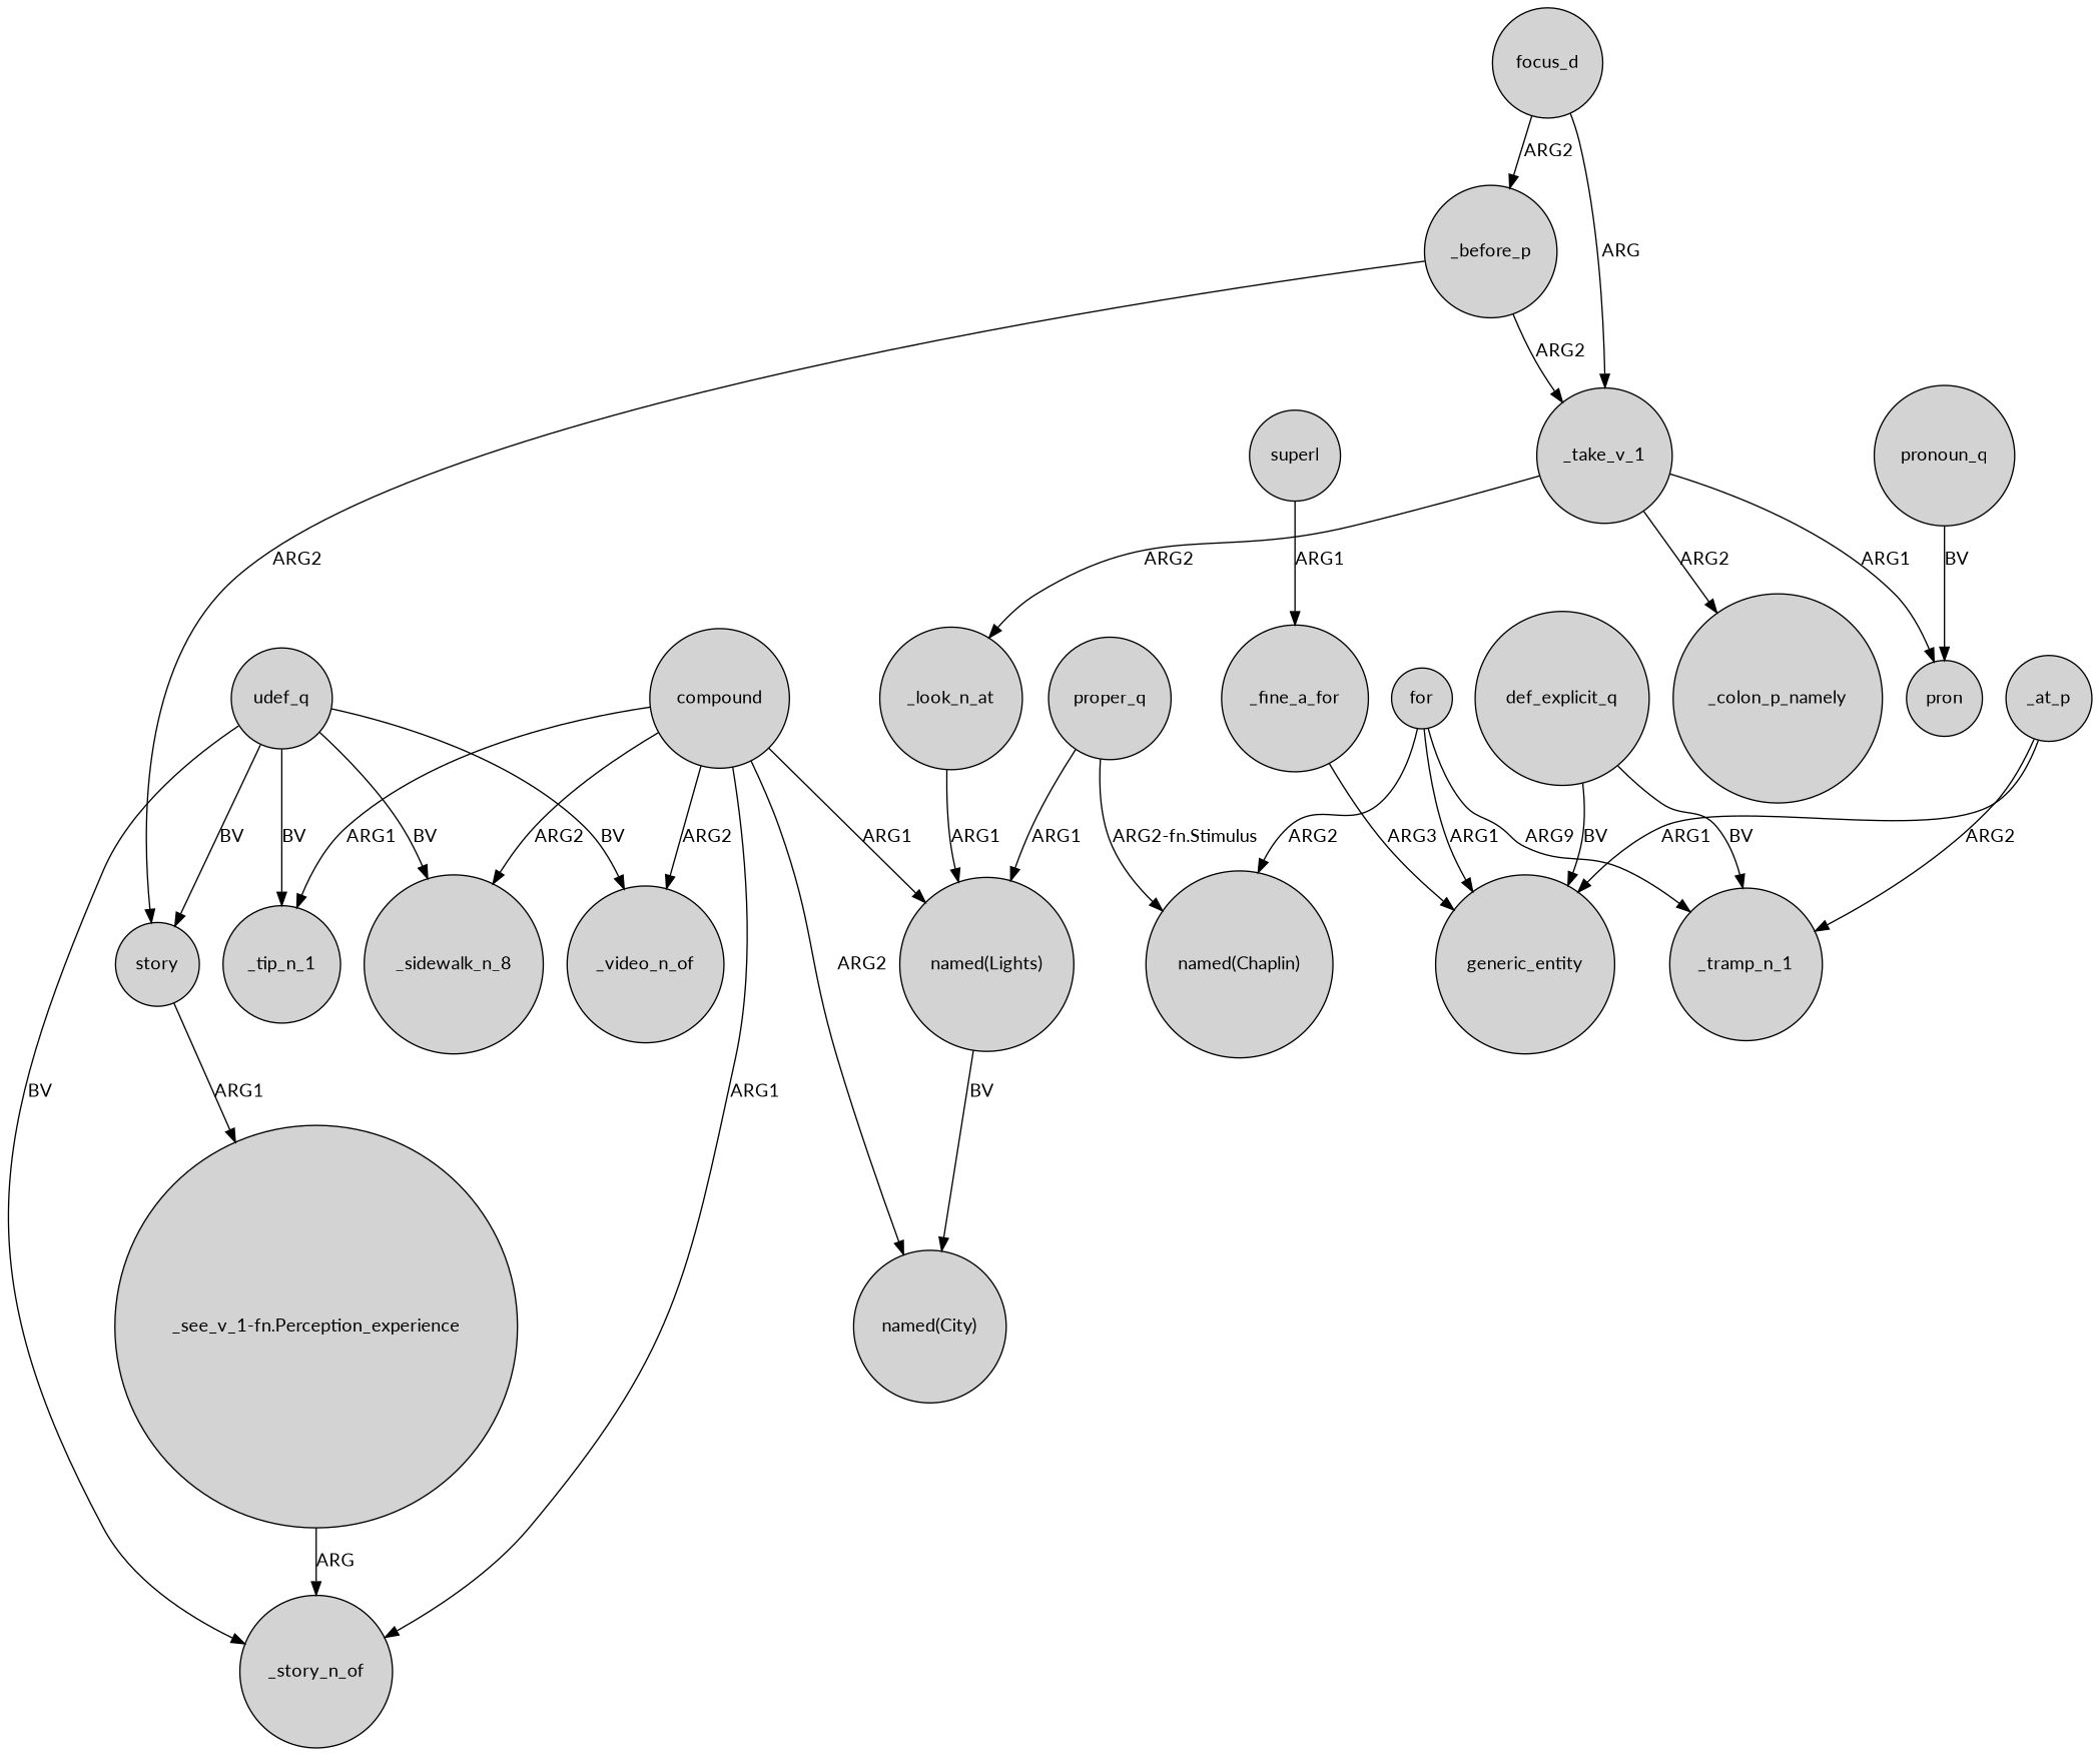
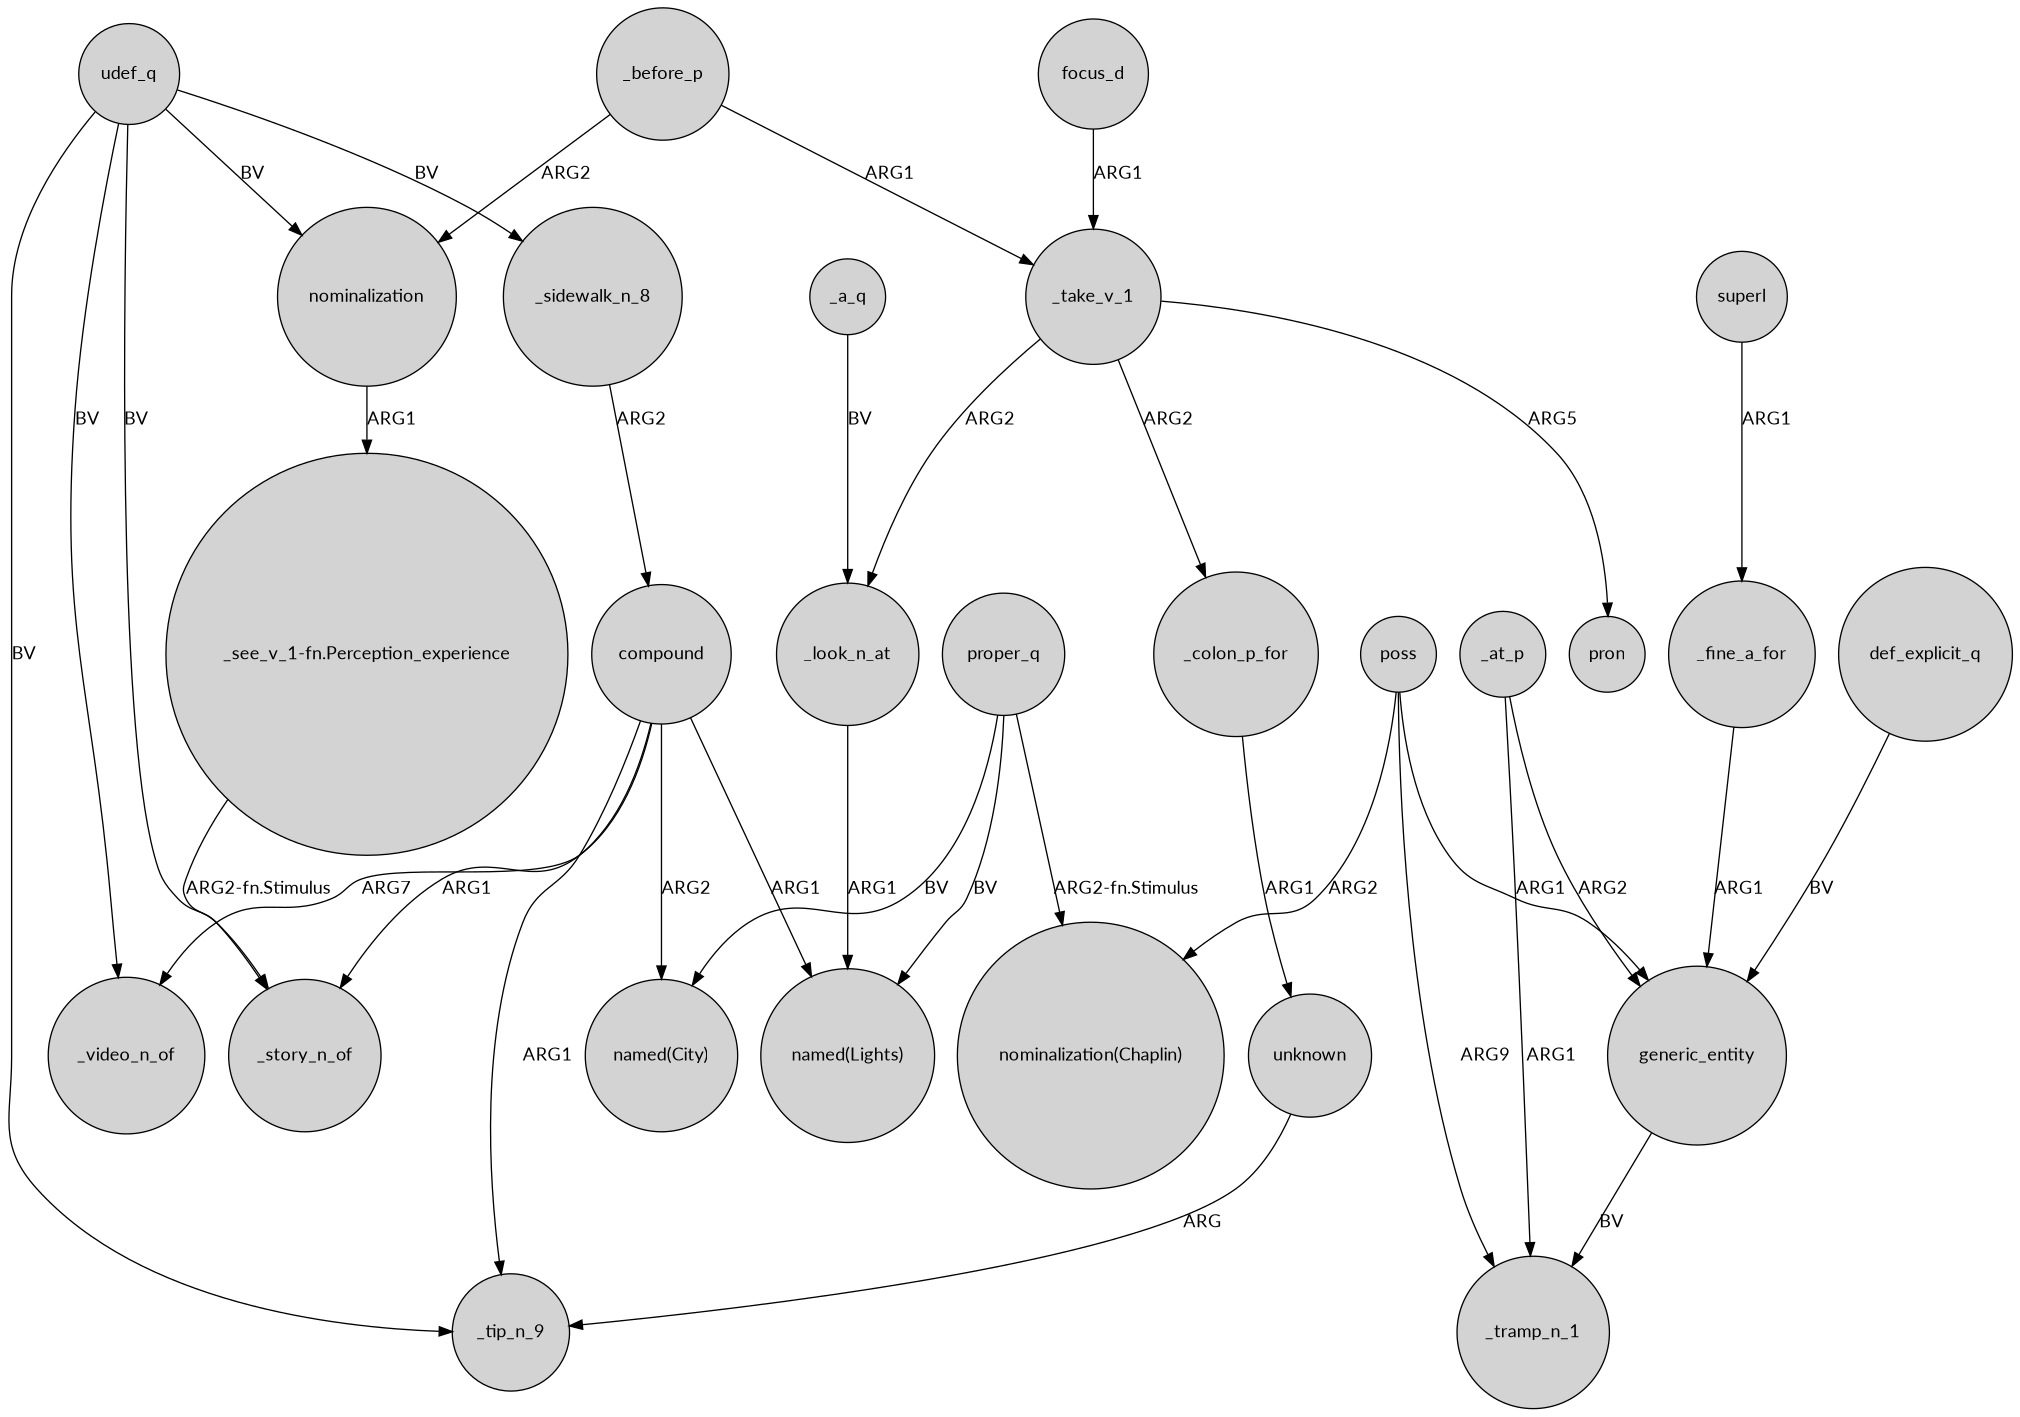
  digraph {
    fontname=Lato
    node [fontname=Lato shape=circle style=filled]
    edge [fontname=Lato]
    compound
    _story_n_of
    "named(Lights)"
    "named(City)"
-   _tip_n_1
+   _tip_n_1 [label=_tip_n_9]
    n6 [label=_sidewalk_n_8]
    _video_n_of
    _look_n_at
    proper_q
-   "named(Chaplin)"
-   poss [label=for]
+   "named(Chaplin)" [label="nominalization(Chaplin)"]
+   poss
    _tramp_n_1
    generic_entity
    _at_p
    udef_q
-   nominalization [label=story]
+   nominalization
    "_see_v_1-fn.Perception_experience"
    _fine_a_for
    focus_d
    _take_v_1
    _before_p
    pron
-   _colon_p_namely
+   _colon_p_namely [label=_colon_p_for]
    def_explicit_q
-   pronoun_q
+   unknown
    superl
+   _a_q
    compound -> _story_n_of [label=ARG1]
    compound -> "named(Lights)" [label=ARG1]
    compound -> "named(City)" [label=ARG2]
    compound -> _tip_n_1 [label=ARG1]
-   compound -> n6 [label=ARG2]
-   compound -> _video_n_of [label=ARG2]
+   n6 -> compound [label=ARG2]
+   compound -> _video_n_of [label=ARG7]
    _look_n_at -> "named(Lights)" [label=ARG1]
-   proper_q -> "named(Lights)" [label=ARG1]
-   "named(Lights)" -> "named(City)" [label=BV]
+   proper_q -> "named(Lights)" [label=BV]
+   proper_q -> "named(City)" [label=BV]
    proper_q -> "named(Chaplin)" [label="ARG2-fn.Stimulus"]
    poss -> "named(Chaplin)" [label=ARG2]
    poss -> _tramp_n_1 [label=ARG9]
    poss -> generic_entity [label=ARG1]
-   _at_p -> _tramp_n_1 [label=ARG2]
-   _at_p -> generic_entity [label=ARG1]
+   _at_p -> _tramp_n_1 [label=ARG1]
+   _at_p -> generic_entity [label=ARG2]
    udef_q -> _story_n_of [label=BV]
    udef_q -> _tip_n_1 [label=BV]
    udef_q -> n6 [label=BV]
    udef_q -> _video_n_of [label=BV]
    udef_q -> nominalization [label=BV]
    nominalization -> "_see_v_1-fn.Perception_experience" [label=ARG1]
-   "_see_v_1-fn.Perception_experience" -> _story_n_of [label=ARG]
-   _fine_a_for -> generic_entity [label=ARG3]
-   focus_d -> _take_v_1 [label=ARG]
-   focus_d -> _before_p [label=ARG2]
+   "_see_v_1-fn.Perception_experience" -> _story_n_of [label="ARG2-fn.Stimulus"]
+   _fine_a_for -> generic_entity [label=ARG1]
+   focus_d -> _take_v_1 [label=ARG1]
    _take_v_1 -> _look_n_at [label=ARG2]
-   _take_v_1 -> pron [label=ARG1]
+   _take_v_1 -> pron [label=ARG5]
    _take_v_1 -> _colon_p_namely [label=ARG2]
    _before_p -> nominalization [label=ARG2]
-   _before_p -> _take_v_1 [label=ARG2]
-   def_explicit_q -> _tramp_n_1 [label=BV]
+   _before_p -> _take_v_1 [label=ARG1]
+   _colon_p_namely -> unknown [label=ARG1]
+   generic_entity -> _tramp_n_1 [label=BV]
    def_explicit_q -> generic_entity [label=BV]
-   pronoun_q -> pron [label=BV]
+   unknown -> _tip_n_1 [label=ARG]
    superl -> _fine_a_for [label=ARG1]
+   _a_q -> _look_n_at [label=BV]
  }
